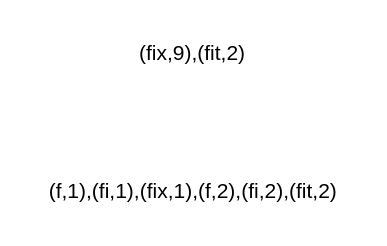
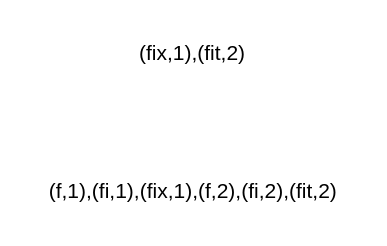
  <mxCell id="0" />
  <mxCell id="1" parent="0" />
- <mxCell id="2" value="(fix,9),(fit,2)" style="text;html=1;strokeColor=none;fillColor=none;align=center;verticalAlign=middle;whiteSpace=wrap;rounded=0;fontSize=14;fontFamily=Helvetica;" parent="1" vertex="1"><mxGeometry x="73" y="20" width="110" height="30" as="geometry" /></mxCell>
+ <mxCell id="2" value="(fix,1),(fit,2)" style="text;html=1;strokeColor=none;fillColor=none;align=center;verticalAlign=middle;whiteSpace=wrap;rounded=0;fontSize=14;fontFamily=Helvetica;" parent="1" vertex="1"><mxGeometry x="73" y="20" width="110" height="30" as="geometry" /></mxCell>
  <mxCell id="3" value="(f,1),(fi,1),(fix,1),(f,2),(fi,2),(fit,2)" style="text;html=1;strokeColor=none;fillColor=none;align=center;verticalAlign=middle;whiteSpace=wrap;rounded=0;fontSize=14;fontFamily=Helvetica;" parent="1" vertex="1"><mxGeometry x="20.5" y="112" width="215" height="30" as="geometry" /></mxCell>
